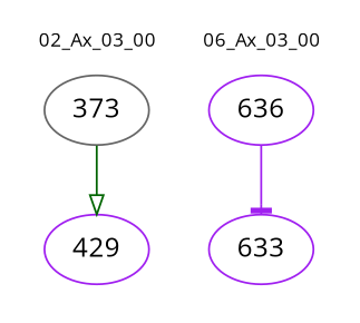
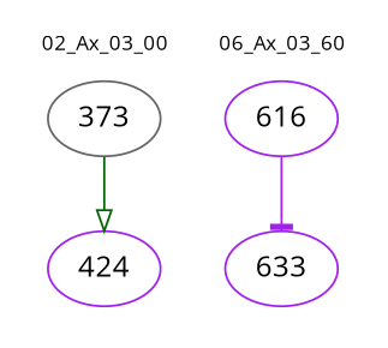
  digraph {
    fontname="Open Sans"
    node [color=purple fontname="Open Sans"]
    edge [fontname="Open Sans"]
    n1 [color=gray40 label=373]
-   n2 [label=429]
-   n3 [label=636]
+   n2 [label=424]
+   n3 [label=616]
    n4 [label=633]
    subgraph cluster_1 {
      color=white
      fontsize=10
      label="02_Ax_03_00"
      n1
      n2
    }
    subgraph cluster_2 {
      color=white
      fontsize=10
-     label="06_Ax_03_00"
+     label="06_Ax_03_60"
      n3
      n4
    }
    n1 -> n2 [arrowhead=onormal color=darkgreen]
    n3 -> n4 [arrowhead=tee color=purple]
  }
